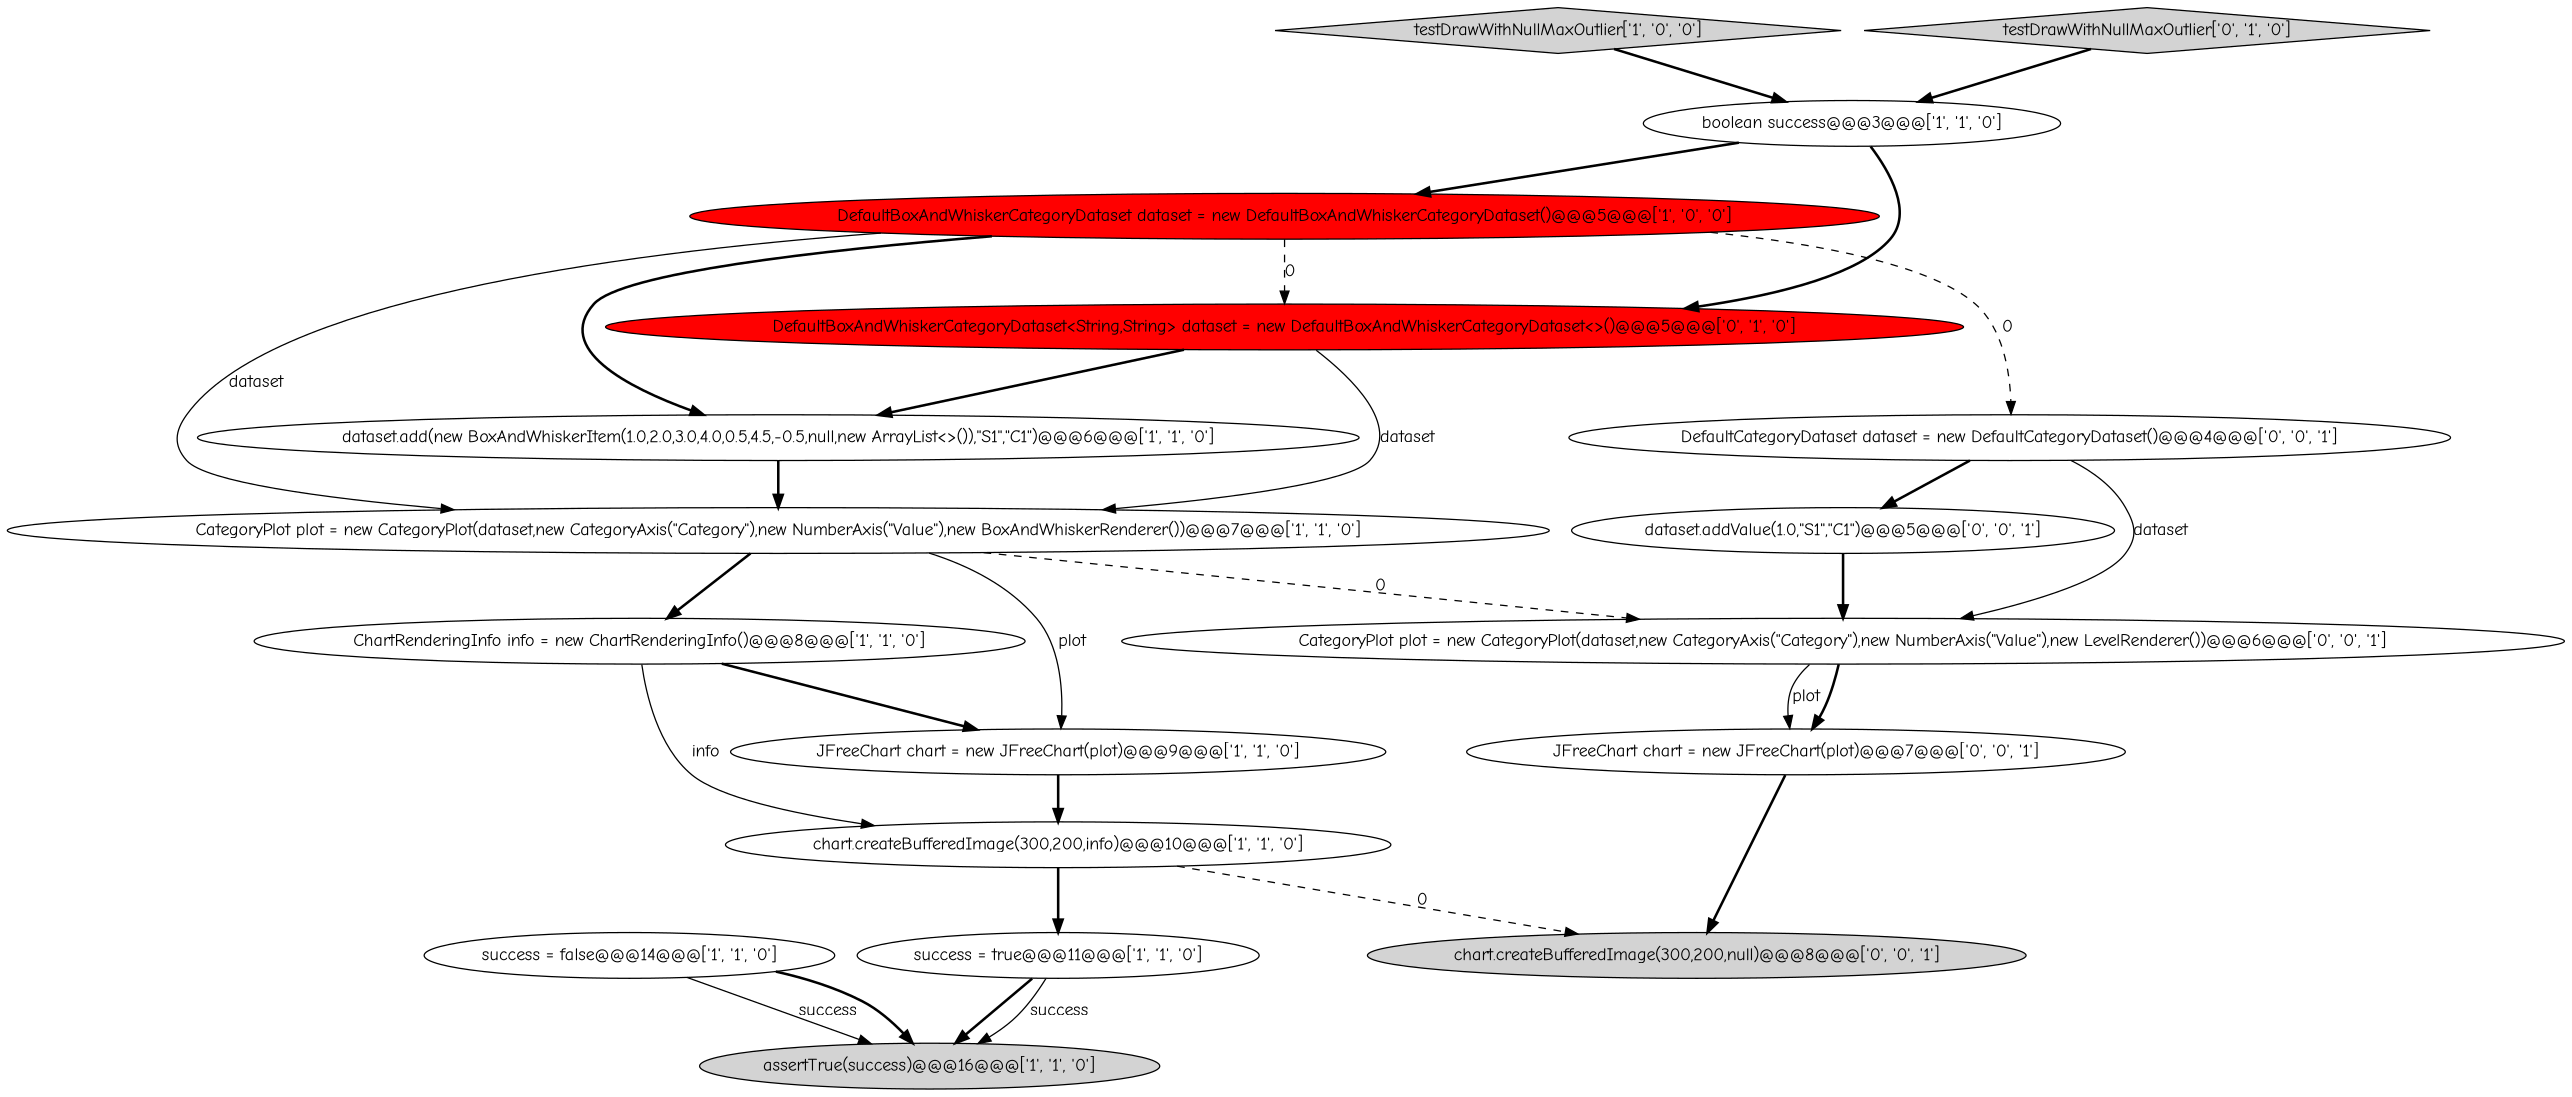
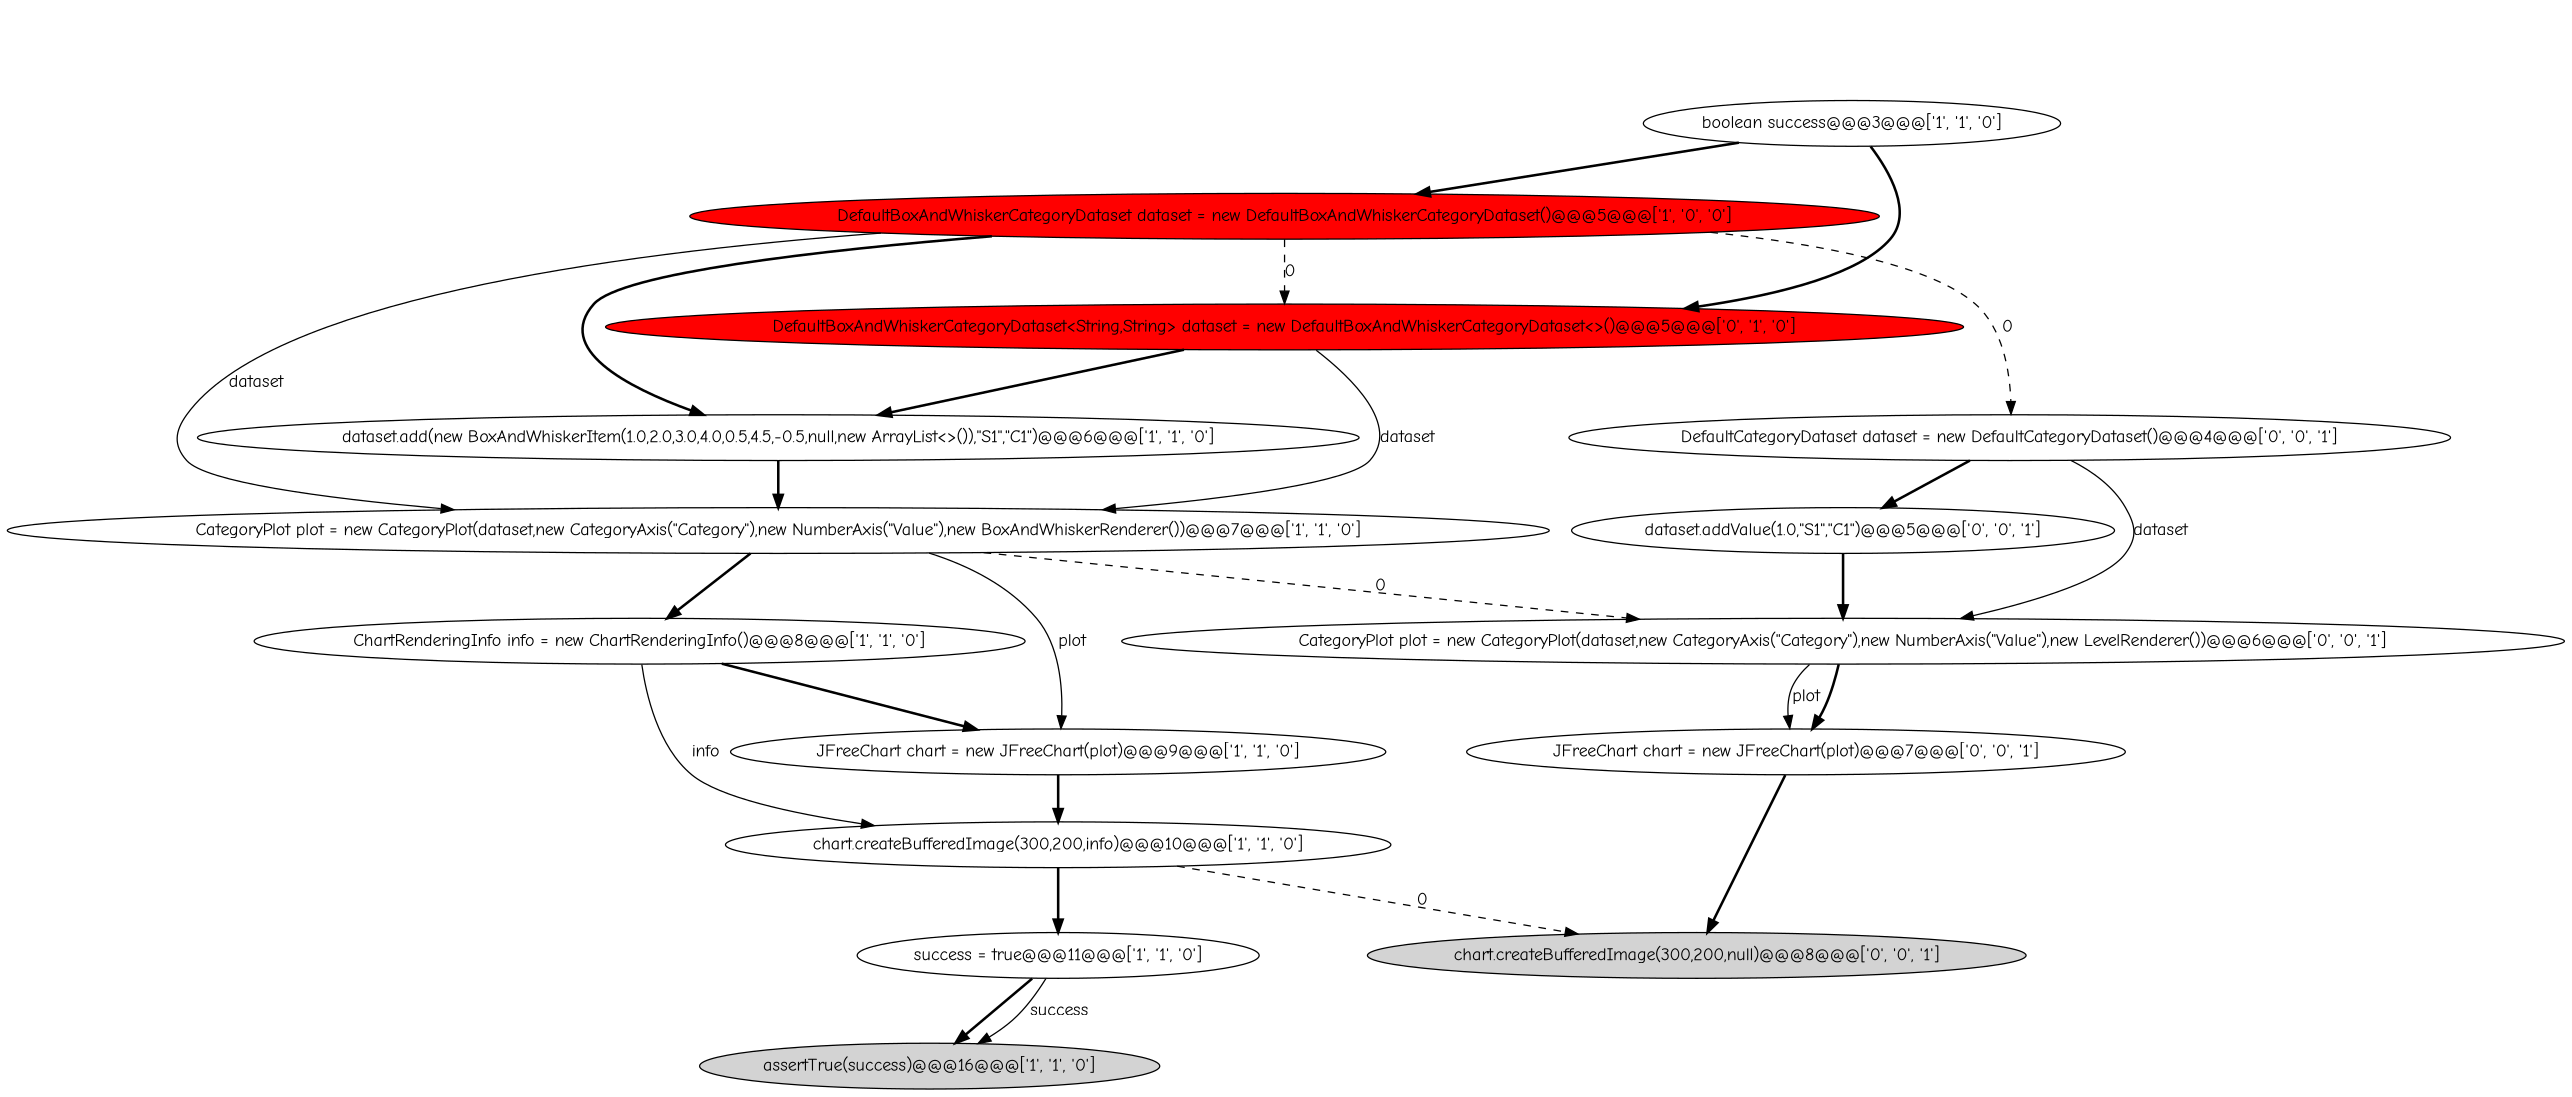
  digraph {
    fontname="Comic Neue"
    node [fillcolor=white fontname="Comic Neue" shape=ellipse style=filled]
    edge [fontname="Comic Neue" style=bold]
    n1 [label="DefaultCategoryDataset dataset = new DefaultCategoryDataset()@@@4@@@['0', '0', '1']"]
    n2 [label="CategoryPlot plot = new CategoryPlot(dataset,new CategoryAxis(\"Category\"),new NumberAxis(\"Value\"),new LevelRenderer())@@@6@@@['0', '0', '1']"]
    n3 [label="dataset.addValue(1.0,\"S1\",\"C1\")@@@5@@@['0', '0', '1']"]
    n4 [fillcolor=red label="DefaultBoxAndWhiskerCategoryDataset dataset = new DefaultBoxAndWhiskerCategoryDataset()@@@5@@@['1', '0', '0']"]
    n5 [label="CategoryPlot plot = new CategoryPlot(dataset,new CategoryAxis(\"Category\"),new NumberAxis(\"Value\"),new BoxAndWhiskerRenderer())@@@7@@@['1', '1', '0']"]
    n6 [label="dataset.add(new BoxAndWhiskerItem(1.0,2.0,3.0,4.0,0.5,4.5,-0.5,null,new ArrayList<>()),\"S1\",\"C1\")@@@6@@@['1', '1', '0']"]
    n7 [fillcolor=red label="DefaultBoxAndWhiskerCategoryDataset<String,String> dataset = new DefaultBoxAndWhiskerCategoryDataset<>()@@@5@@@['0', '1', '0']"]
    n8 [label="ChartRenderingInfo info = new ChartRenderingInfo()@@@8@@@['1', '1', '0']"]
    n9 [label="JFreeChart chart = new JFreeChart(plot)@@@9@@@['1', '1', '0']"]
    n10 [label="success = true@@@11@@@['1', '1', '0']"]
    n11 [fillcolor=lightgray label="assertTrue(success)@@@16@@@['1', '1', '0']"]
    n12 [label="chart.createBufferedImage(300,200,info)@@@10@@@['1', '1', '0']"]
    n13 [fillcolor=lightgray label="chart.createBufferedImage(300,200,null)@@@8@@@['0', '0', '1']"]
    n14 [label="JFreeChart chart = new JFreeChart(plot)@@@7@@@['0', '0', '1']"]
-   n15 [fillcolor=lightgray label="testDrawWithNullMaxOutlier['1', '0', '0']" shape=diamond]
    n16 [label="boolean success@@@3@@@['1', '1', '0']"]
-   n17 [label="success = false@@@14@@@['1', '1', '0']"]
-   n18 [fillcolor=lightgray label="testDrawWithNullMaxOutlier['0', '1', '0']" shape=diamond]
    n1 -> n2 [label=dataset style=solid]
    n1 -> n3
    n2 -> n14
    n2 -> n14 [label=plot style=solid]
    n3 -> n2
    n4 -> n1 [label=0 style=dashed]
    n4 -> n5 [label=dataset style=solid]
    n4 -> n6
    n4 -> n7 [label=0 style=dashed]
    n5 -> n2 [label=0 style=dashed]
    n5 -> n8
    n5 -> n9 [label=plot style=solid]
    n6 -> n5
    n7 -> n5 [label=dataset style=solid]
    n7 -> n6
    n8 -> n9
    n8 -> n12 [label=info style=solid]
    n9 -> n12
    n10 -> n11
    n10 -> n11 [label=success style=solid]
    n12 -> n10
    n12 -> n13 [label=0 style=dashed]
    n14 -> n13
-   n15 -> n16
    n16 -> n4
    n16 -> n7
-   n17 -> n11 [label=success style=solid]
-   n17 -> n11
-   n18 -> n16
  }
